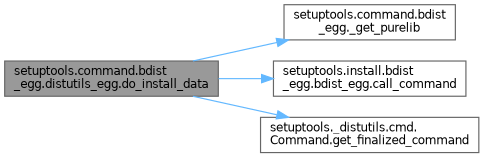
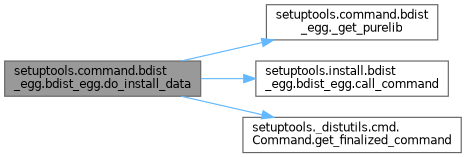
  digraph {
    rankdir=LR
    node [color=grey40 fillcolor=white fontname=Helvetica fontsize=10 shape=box style=filled]
    edge [color=steelblue1 fontname=Helvetica fontsize=10 labelfontname=Helvetica labelfontsize=10 style=solid]
-   n1 [color=gray40 fillcolor=grey60 fontcolor=black height=0.2 label="setuptools.command.bdist\l_egg.distutils_egg.do_install_data" width=0.4]
+   n1 [color=gray40 fillcolor=grey60 fontcolor=black height=0.2 label="setuptools.command.bdist\l_egg.bdist_egg.do_install_data" width=0.4]
    n2 [height=0.2 label="setuptools.command.bdist\l_egg._get_purelib" width=0.4]
    n3 [height=0.2 label="setuptools.install.bdist\l_egg.bdist_egg.call_command" width=0.4]
    n4 [height=0.2 label="setuptools._distutils.cmd.\lCommand.get_finalized_command" width=0.4]
    n1 -> n2
    n1 -> n3
    n1 -> n4
  }
